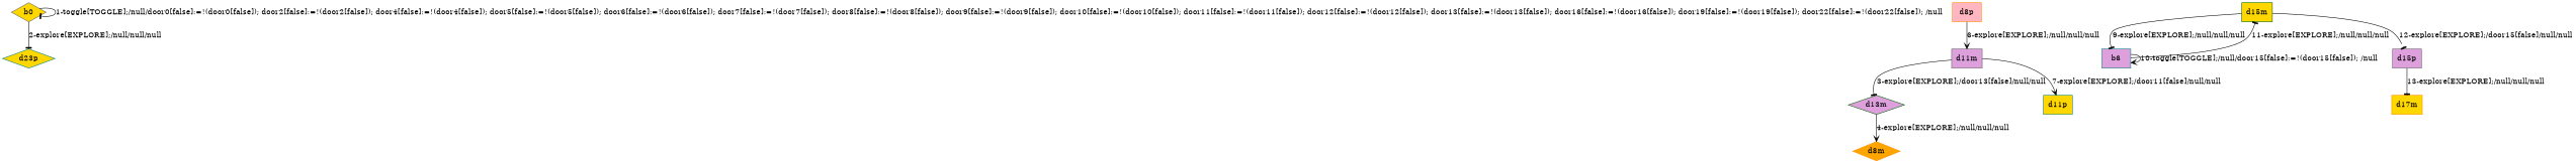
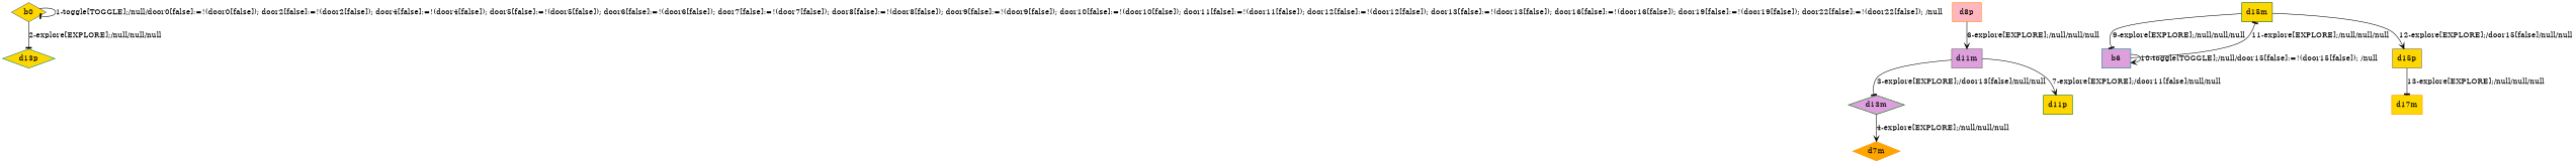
  digraph {
    node [color=gray40 fillcolor=gold shape=box style=filled]
    edge [arrowhead=tee]
    b0 [shape=diamond]
-   d13p [color=teal shape=diamond label=d23p]
+   d13p [color=teal shape=diamond]
    d13m [color=darkgreen fillcolor=plum shape=diamond]
-   d8m [color=darkorange fillcolor=orange shape=diamond]
+   d8m [color=darkorange fillcolor=orange shape=diamond label=d7m]
    d8p [color=darkorange fillcolor=lightpink]
    d11m [fillcolor=plum]
-   d11p [color=teal]
+   d11p [color=darkgreen]
    d15m [color=darkgreen]
    b6 [color=teal fillcolor=plum]
-   d15p [fillcolor=plum]
+   d15p
    d17m [color=darkorange]
    b0 -> b0 [label="1-toggle[TOGGLE];/null/door0[false]:=!(door0[false]); door2[false]:=!(door2[false]); door4[false]:=!(door4[false]); door5[false]:=!(door5[false]); door6[false]:=!(door6[false]); door7[false]:=!(door7[false]); door8[false]:=!(door8[false]); door9[false]:=!(door9[false]); door10[false]:=!(door10[false]); door11[false]:=!(door11[false]); door12[false]:=!(door12[false]); door13[false]:=!(door13[false]); door16[false]:=!(door16[false]); door19[false]:=!(door19[false]); door22[false]:=!(door22[false]); /null"]
    b0 -> d13p [label="2-explore[EXPLORE];/null/null/null"]
    d13m -> d8m [arrowhead=vee label="4-explore[EXPLORE];/null/null/null"]
    d8p -> d11m [arrowhead=vee label="6-explore[EXPLORE];/null/null/null"]
    d11m -> d13m [label="3-explore[EXPLORE];/door13[false]/null/null"]
    d11m -> d11p [arrowhead=vee label="7-explore[EXPLORE];/door11[false]/null/null"]
    d15m -> b6 [label="9-explore[EXPLORE];/null/null/null"]
-   d15m -> d15p [label="12-explore[EXPLORE];/door15[false]/null/null"]
+   d15m -> d15p [arrowhead=vee label="12-explore[EXPLORE];/door15[false]/null/null"]
    b6 -> d15m [label="11-explore[EXPLORE];/null/null/null"]
    b6 -> b6 [arrowhead=vee label="10-toggle[TOGGLE];/null/door15[false]:=!(door15[false]); /null"]
    d15p -> d17m [label="13-explore[EXPLORE];/null/null/null"]
  }
